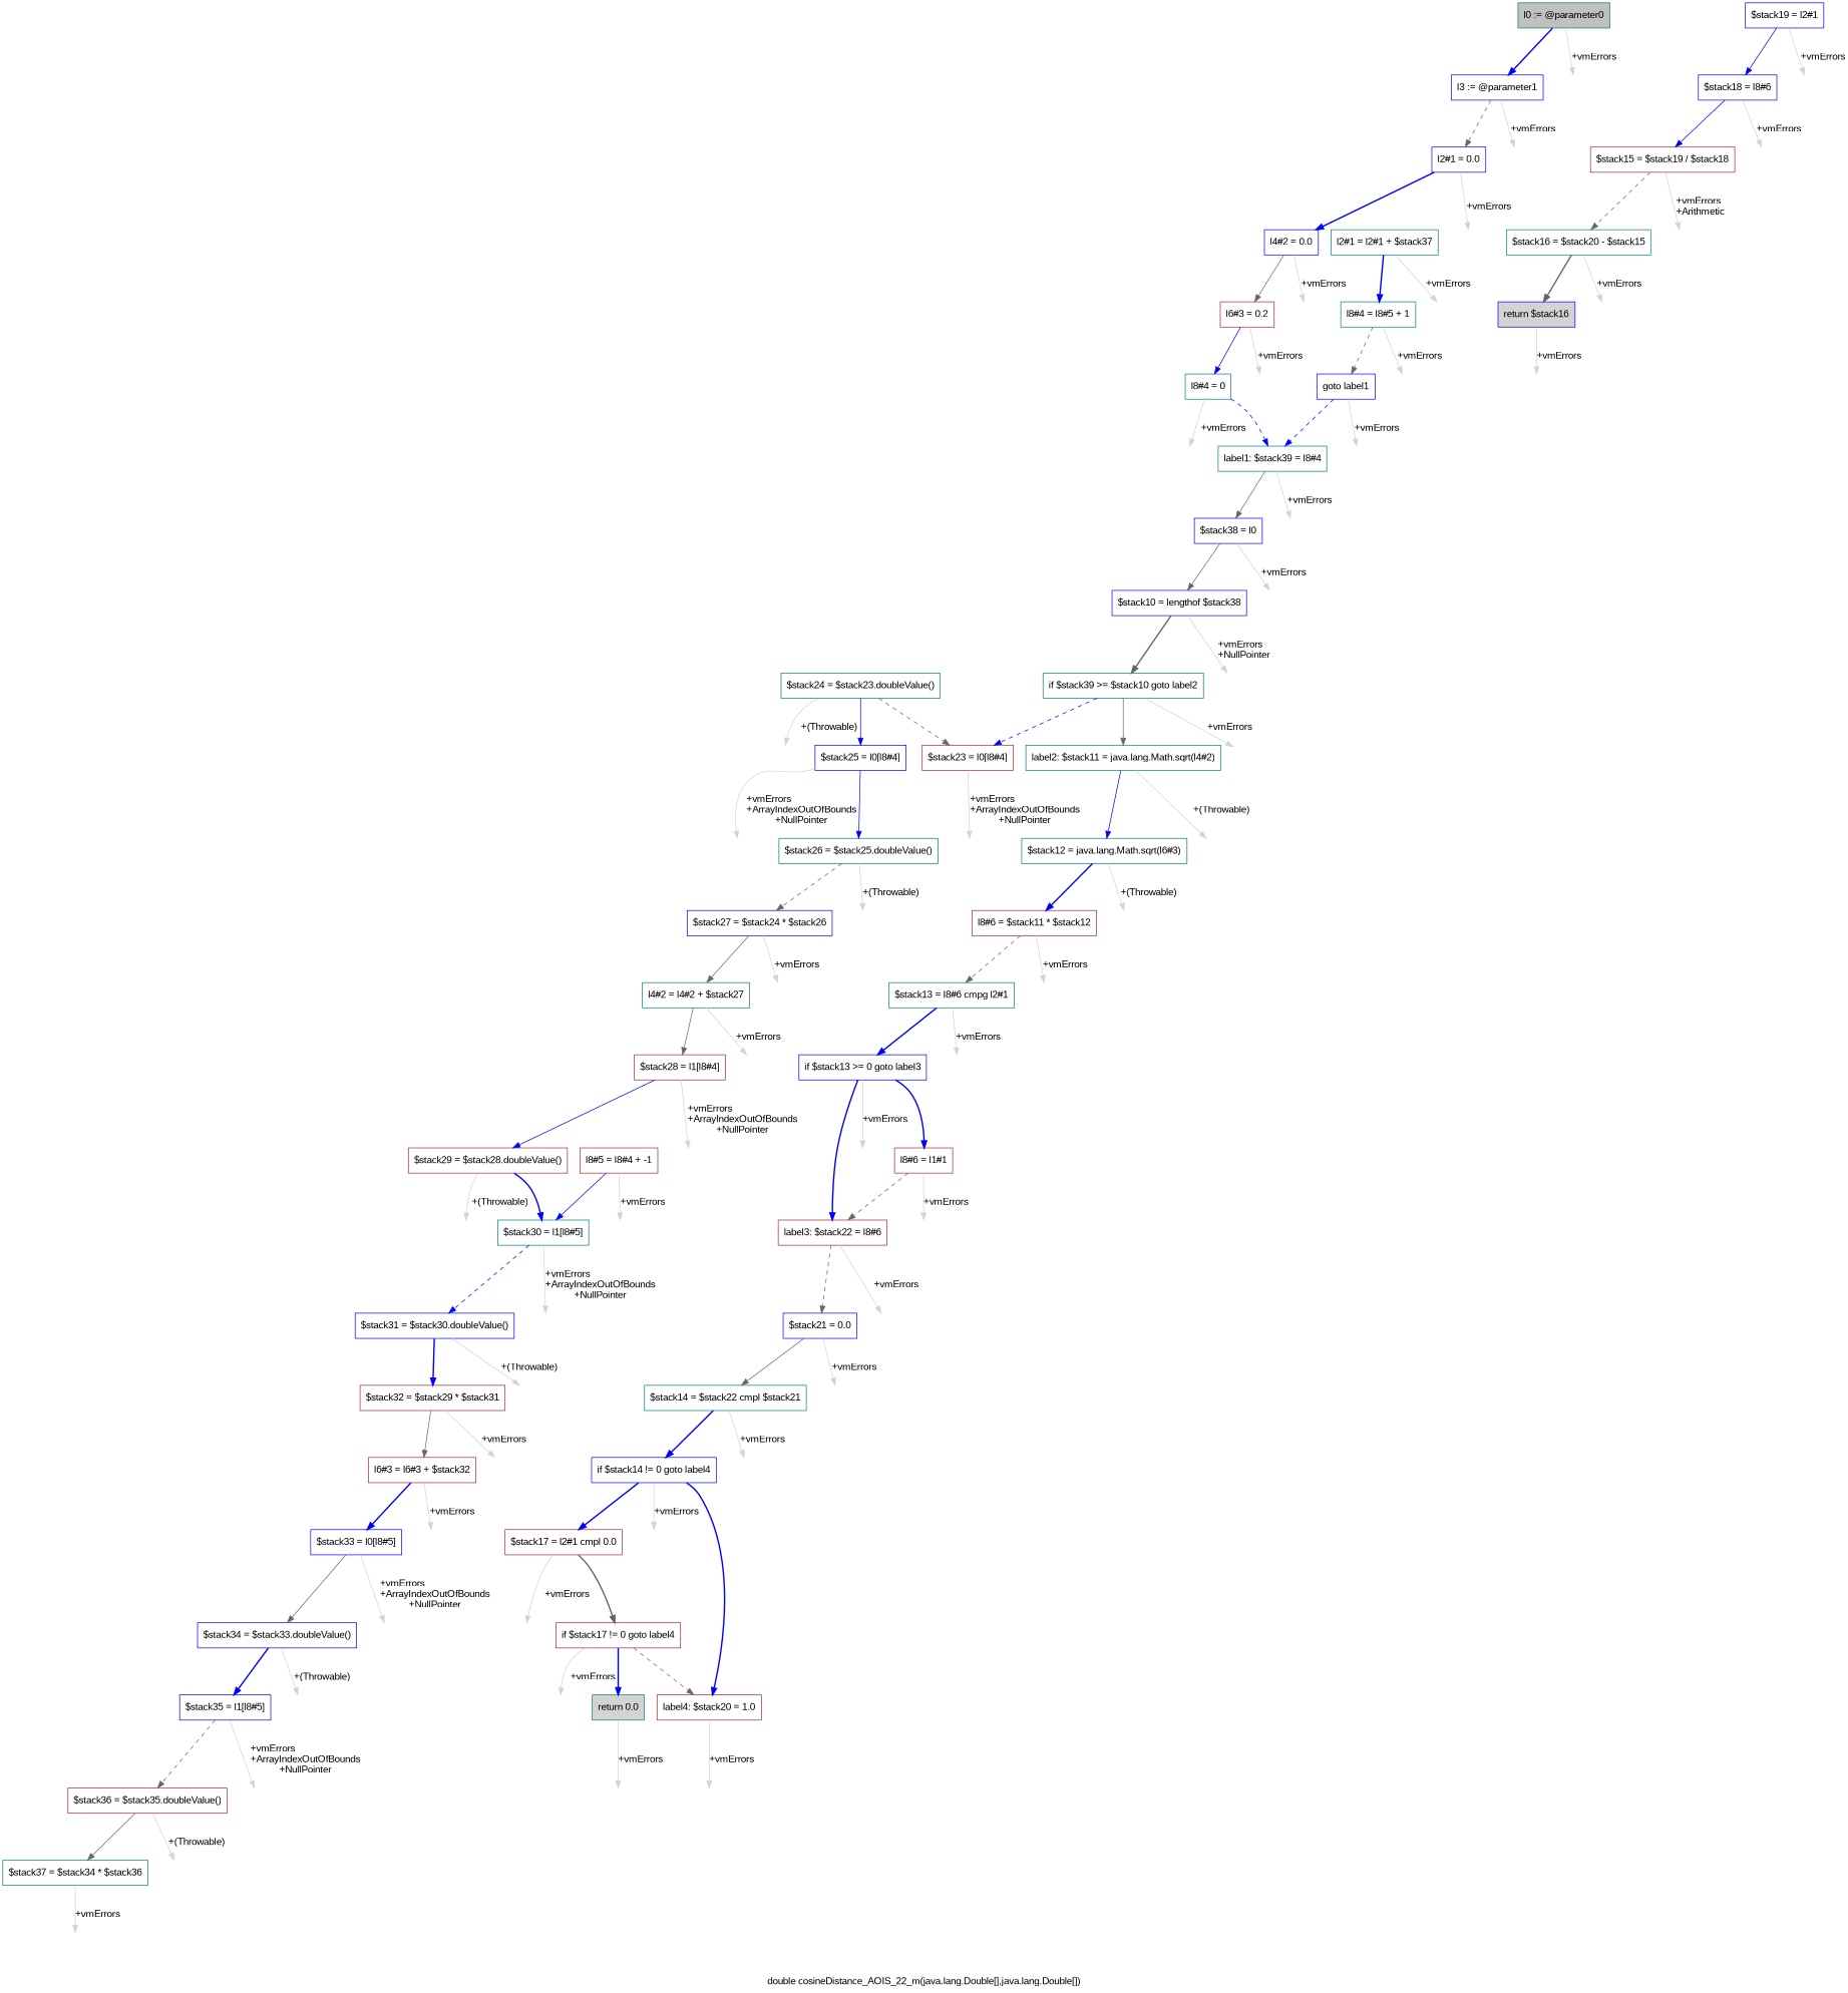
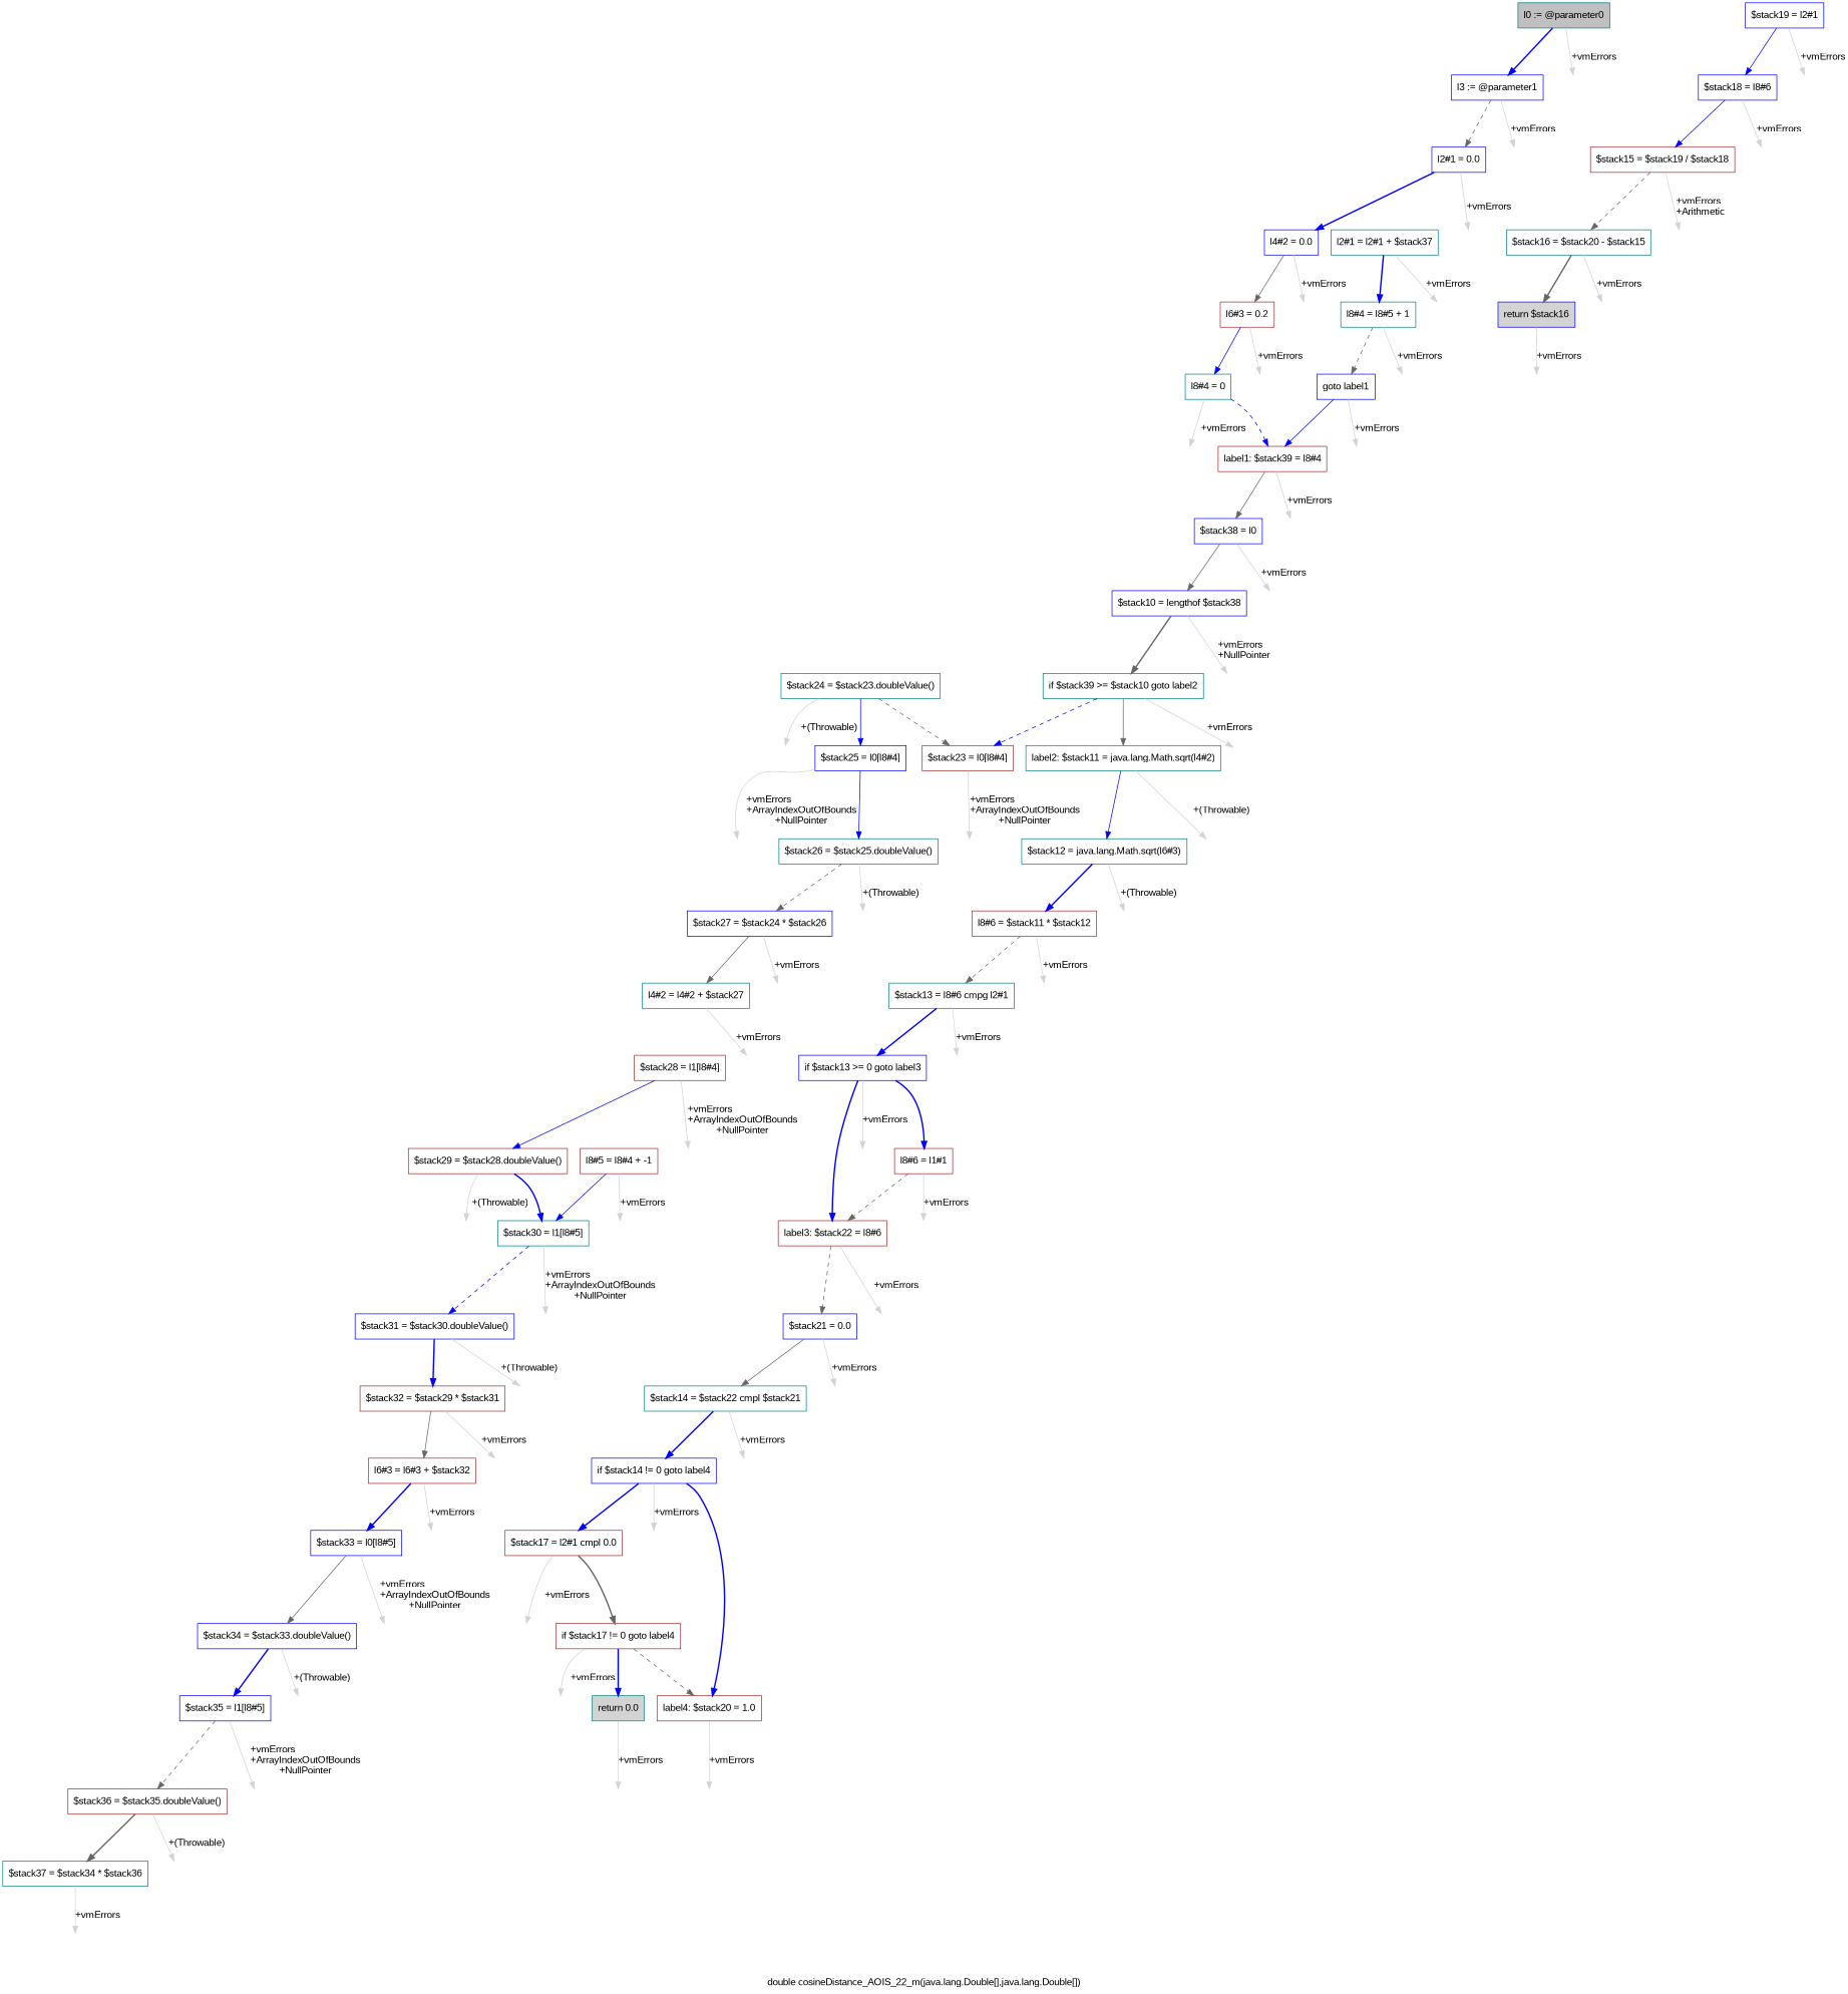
  digraph {
    fontname="Liberation Sans"
    label="double cosineDistance_AOIS_22_m(java.lang.Double[],java.lang.Double[])"
    node [fontname="Liberation Sans" shape=box style=invis]
    edge [color=lightgray fontname="Liberation Sans"]
    n1 [color=teal fillcolor=gray label="l0 := @parameter0" style=filled]
    n2 [color=blue label="l3 := @parameter1" style=""]
    n3 [label=Esc]
    n4 [color=blue label="l2#1 = 0.0" style=""]
    n5 [label=Esc]
    n6 [color=blue label="l4#2 = 0.0" style=""]
    n7 [label=Esc]
    n8 [color=brown label="l6#3 = 0.2" style=""]
    n9 [label=Esc]
    n10 [color=teal label="l8#4 = 0" style=""]
    n11 [label=Esc]
-   n12 [color=teal label="label1: $stack39 = l8#4" style=""]
+   n12 [color=brown label="label1: $stack39 = l8#4" style=""]
    n13 [label=Esc]
    n14 [color=blue label="$stack38 = l0" style=""]
    n15 [label=Esc]
    n16 [color=blue label="$stack10 = lengthof $stack38" style=""]
    n17 [label=Esc]
    n18 [color=teal label="if $stack39 >= $stack10 goto label2" style=""]
    n19 [label=Esc]
    n20 [color=brown label="$stack23 = l0[l8#4]" style=""]
    n21 [color=teal label="label2: $stack11 = java.lang.Math.sqrt(l4#2)" style=""]
    n22 [label=Esc]
    n23 [label=Esc]
    n24 [color=teal label="$stack12 = java.lang.Math.sqrt(l6#3)" style=""]
    n25 [label=Esc]
    n26 [color=teal label="$stack24 = $stack23.doubleValue()" style=""]
    n27 [color=blue label="$stack25 = l0[l8#4]" style=""]
    n28 [label=Esc]
    n29 [color=brown label="l8#6 = $stack11 * $stack12" style=""]
    n30 [label=Esc]
    n31 [color=teal label="$stack26 = $stack25.doubleValue()" style=""]
    n32 [label=Esc]
    n33 [color=blue label="$stack27 = $stack24 * $stack26" style=""]
    n34 [label=Esc]
    n35 [color=teal label="l4#2 = l4#2 + $stack27" style=""]
    n36 [label=Esc]
    n37 [color=brown label="$stack28 = l1[l8#4]" style=""]
    n38 [label=Esc]
    n39 [color=brown label="$stack29 = $stack28.doubleValue()" style=""]
    n40 [label=Esc]
    n41 [label=Esc]
    n42 [color=teal label="$stack30 = l1[l8#5]" style=""]
    n43 [color=brown label="l8#5 = l8#4 + -1" style=""]
    n44 [label=Esc]
    n45 [color=blue label="$stack31 = $stack30.doubleValue()" style=""]
    n46 [label=Esc]
    n47 [color=brown label="$stack32 = $stack29 * $stack31" style=""]
    n48 [label=Esc]
    n49 [color=brown label="l6#3 = l6#3 + $stack32" style=""]
    n50 [label=Esc]
    n51 [color=blue label="$stack33 = l0[l8#5]" style=""]
    n52 [label=Esc]
    n53 [color=blue label="$stack34 = $stack33.doubleValue()" style=""]
    n54 [label=Esc]
    n55 [color=blue label="$stack35 = l1[l8#5]" style=""]
    n56 [label=Esc]
    n57 [color=brown label="$stack36 = $stack35.doubleValue()" style=""]
    n58 [label=Esc]
    n59 [color=teal label="$stack37 = $stack34 * $stack36" style=""]
    n60 [label=Esc]
    n61 [label=Esc]
    n62 [color=teal label="l2#1 = l2#1 + $stack37" style=""]
    n63 [color=teal label="l8#4 = l8#5 + 1" style=""]
    n64 [label=Esc]
    n65 [color=blue label="goto label1" style=""]
    n66 [label=Esc]
    n67 [label=Esc]
    n68 [color=teal label="$stack13 = l8#6 cmpg l2#1" style=""]
    n69 [label=Esc]
    n70 [color=blue label="if $stack13 >= 0 goto label3" style=""]
    n71 [label=Esc]
    n72 [color=brown label="l8#6 = l1#1" style=""]
    n73 [color=brown label="label3: $stack22 = l8#6" style=""]
    n74 [label=Esc]
    n75 [label=Esc]
    n76 [color=blue label="$stack21 = 0.0" style=""]
    n77 [label=Esc]
    n78 [color=teal label="$stack14 = $stack22 cmpl $stack21" style=""]
    n79 [label=Esc]
    n80 [color=blue label="if $stack14 != 0 goto label4" style=""]
    n81 [label=Esc]
    n82 [color=brown label="$stack17 = l2#1 cmpl 0.0" style=""]
    n83 [color=brown label="label4: $stack20 = 1.0" style=""]
    n84 [label=Esc]
    n85 [color=brown label="if $stack17 != 0 goto label4" style=""]
    n86 [label=Esc]
    n87 [label=Esc]
    n88 [color=teal fillcolor=lightgray label="return 0.0" style=filled]
    n89 [label=Esc]
    n90 [color=blue label="$stack19 = l2#1" style=""]
    n91 [color=blue label="$stack18 = l8#6" style=""]
    n92 [label=Esc]
    n93 [label=Esc]
    n94 [color=brown label="$stack15 = $stack19 / $stack18" style=""]
    n95 [label=Esc]
    n96 [color=teal label="$stack16 = $stack20 - $stack15" style=""]
    n97 [label=Esc]
    n98 [color=blue fillcolor=lightgray label="return $stack16" style=filled]
    n99 [label=Esc]
    n100 [label=Esc]
    n1 -> n2 [color=blue style=bold]
    n1 -> n3 [label="\l+vmErrors"]
    n2 -> n4 [color=gray40 style=dashed]
    n2 -> n5 [label="\l+vmErrors"]
    n4 -> n6 [color=blue style=bold]
    n4 -> n7 [label="\l+vmErrors"]
    n6 -> n8 [color=gray40 style=solid]
    n6 -> n9 [label="\l+vmErrors"]
    n8 -> n10 [color=blue style=solid]
    n8 -> n11 [label="\l+vmErrors"]
    n10 -> n12 [color=blue style=dashed]
    n10 -> n13 [label="\l+vmErrors"]
    n12 -> n14 [color=gray40 style=solid]
    n12 -> n15 [label="\l+vmErrors"]
    n14 -> n16 [color=gray40 style=solid]
    n14 -> n17 [label="\l+vmErrors"]
    n16 -> n18 [color=gray40 style=bold]
    n16 -> n19 [label="\l+vmErrors\l+NullPointer"]
    n18 -> n20 [color=blue style=dashed]
    n18 -> n21 [color=gray40 style=solid]
    n18 -> n22 [label="\l+vmErrors"]
    n20 -> n23 [label="\l+vmErrors\l+ArrayIndexOutOfBounds\l+NullPointer"]
    n21 -> n24 [color=blue style=solid]
    n21 -> n25 [label="\l+(Throwable)"]
    n24 -> n29 [color=blue style=bold]
    n24 -> n30 [label="\l+(Throwable)"]
    n26 -> n20 [color=gray40 style=dashed]
    n26 -> n27 [color=blue style=solid]
    n26 -> n28 [label="\l+(Throwable)"]
    n27 -> n31 [color=blue style=solid]
    n27 -> n32 [label="\l+vmErrors\l+ArrayIndexOutOfBounds\l+NullPointer"]
    n29 -> n68 [color=gray40 style=dashed]
    n29 -> n69 [label="\l+vmErrors"]
    n31 -> n33 [color=gray40 style=dashed]
    n31 -> n34 [label="\l+(Throwable)"]
    n33 -> n35 [color=gray40 style=solid]
    n33 -> n36 [label="\l+vmErrors"]
-   n35 -> n37 [color=gray40 style=solid]
    n35 -> n38 [label="\l+vmErrors"]
    n37 -> n39 [color=blue style=solid]
    n37 -> n40 [label="\l+vmErrors\l+ArrayIndexOutOfBounds\l+NullPointer"]
    n39 -> n41 [label="\l+(Throwable)"]
    n39 -> n42 [color=blue style=bold]
    n42 -> n45 [color=blue style=dashed]
    n42 -> n46 [label="\l+vmErrors\l+ArrayIndexOutOfBounds\l+NullPointer"]
    n43 -> n42 [color=blue style=solid]
    n43 -> n44 [label="\l+vmErrors"]
    n45 -> n47 [color=blue style=bold]
    n45 -> n48 [label="\l+(Throwable)"]
    n47 -> n49 [color=gray40 style=solid]
    n47 -> n50 [label="\l+vmErrors"]
    n49 -> n51 [color=blue style=bold]
    n49 -> n52 [label="\l+vmErrors"]
    n51 -> n53 [color=gray40 style=solid]
    n51 -> n54 [label="\l+vmErrors\l+ArrayIndexOutOfBounds\l+NullPointer"]
    n53 -> n55 [color=blue style=bold]
    n53 -> n56 [label="\l+(Throwable)"]
    n55 -> n57 [color=gray40 style=dashed]
    n55 -> n58 [label="\l+vmErrors\l+ArrayIndexOutOfBounds\l+NullPointer"]
-   n57 -> n59 [color=gray40 style=solid]
+   n57 -> n59 [color=gray40 style=bold]
    n57 -> n60 [label="\l+(Throwable)"]
    n59 -> n61 [label="\l+vmErrors"]
    n62 -> n63 [color=blue style=bold]
    n62 -> n64 [label="\l+vmErrors"]
    n63 -> n65 [color=gray40 style=dashed]
    n63 -> n66 [label="\l+vmErrors"]
-   n65 -> n12 [color=blue style=dashed]
+   n65 -> n12 [color=blue style=solid]
    n65 -> n67 [label="\l+vmErrors"]
    n68 -> n70 [color=blue style=bold]
    n68 -> n71 [label="\l+vmErrors"]
    n70 -> n72 [color=blue style=bold]
    n70 -> n73 [color=blue style=bold]
    n70 -> n74 [label="\l+vmErrors"]
    n72 -> n73 [color=gray40 style=dashed]
    n72 -> n75 [label="\l+vmErrors"]
    n73 -> n76 [color=gray40 style=dashed]
    n73 -> n77 [label="\l+vmErrors"]
    n76 -> n78 [color=gray40 style=solid]
    n76 -> n79 [label="\l+vmErrors"]
    n78 -> n80 [color=blue style=bold]
    n78 -> n81 [label="\l+vmErrors"]
    n80 -> n82 [color=blue style=bold]
    n80 -> n83 [color=blue style=bold]
    n80 -> n84 [label="\l+vmErrors"]
    n82 -> n85 [color=gray40 style=bold]
    n82 -> n86 [label="\l+vmErrors"]
    n83 -> n87 [label="\l+vmErrors"]
    n85 -> n83 [color=gray40 style=dashed]
    n85 -> n88 [color=blue style=bold]
    n85 -> n89 [label="\l+vmErrors"]
    n88 -> n93 [label="\l+vmErrors"]
    n90 -> n91 [color=blue style=solid]
    n90 -> n92 [label="\l+vmErrors"]
    n91 -> n94 [color=blue style=solid]
    n91 -> n95 [label="\l+vmErrors"]
    n94 -> n96 [color=gray40 style=dashed]
    n94 -> n97 [label="\l+vmErrors\l+Arithmetic"]
    n96 -> n98 [color=gray40 style=bold]
    n96 -> n99 [label="\l+vmErrors"]
    n98 -> n100 [label="\l+vmErrors"]
  }
